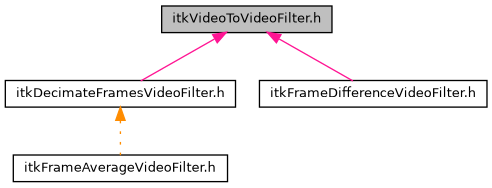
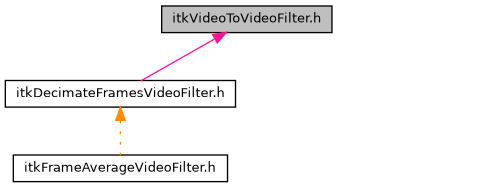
  digraph {
    node [color=black fillcolor=white fontname=Helvetica fontsize=10 shape=record style=filled]
    edge [color=deeppink dir=back fontname=Helvetica fontsize=10 labelfontname=Helvetica labelfontsize=10 style=solid]
    n1 [fillcolor=grey75 fontcolor=black height=0.2 label="itkVideoToVideoFilter.h" width=0.4]
    n2 [height=0.2 label="itkDecimateFramesVideoFilter.h" width=0.4]
-   n3 [height=0.2 label="itkFrameDifferenceVideoFilter.h" width=0.4]
    n4 [height=0.2 label="itkFrameAverageVideoFilter.h" width=0.4]
    n1 -> n2
-   n1 -> n3
    n2 -> n4 [color=darkorange style=dotted]
  }
